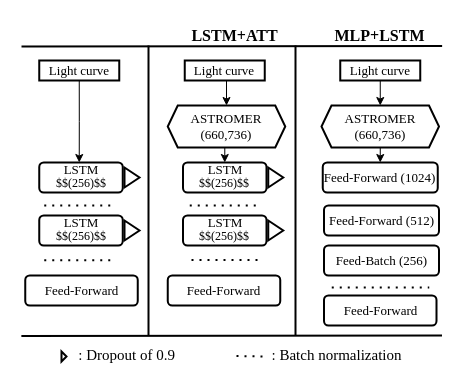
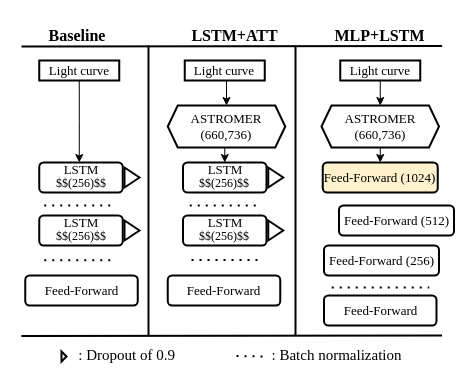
  <mxCell id="0" />
  <mxCell id="1" parent="0" />
  <mxCell id="2" style="edgeStyle=orthogonalEdgeStyle;rounded=0;orthogonalLoop=1;jettySize=auto;html=1;exitX=0.5;exitY=1;exitDx=0;exitDy=0;entryX=0.5;entryY=0;entryDx=0;entryDy=0;fontFamily=Times New Roman;fontSize=13;" parent="1" source="3" edge="1"><mxGeometry relative="1" as="geometry"><mxPoint x="78.75" y="162" as="targetPoint" /></mxGeometry></mxCell>
  <mxCell id="3" value="Light curve" style="rounded=0;whiteSpace=wrap;html=1;fontFamily=Times New Roman;strokeWidth=2;fontSize=13;" parent="1" vertex="1"><mxGeometry x="38.75" y="60" width="80" height="20" as="geometry" /></mxCell>
- <mxCell id="4" value="&lt;font style=&quot;font-size: 13px;&quot;&gt;Feed-Forward&amp;nbsp;(1024)&lt;/font&gt;" style="rounded=1;whiteSpace=wrap;html=1;strokeWidth=2;fontSize=13;fontFamily=Times New Roman;" parent="1" vertex="1"><mxGeometry x="322.25" y="162" width="115" height="30" as="geometry" /></mxCell>
- <mxCell id="5" value="&lt;font style=&quot;font-size: 13px;&quot;&gt;Feed-Forward&amp;nbsp;(512)&lt;/font&gt;" style="rounded=1;whiteSpace=wrap;html=1;strokeWidth=2;fontSize=13;fontFamily=Times New Roman;" parent="1" vertex="1"><mxGeometry x="323.5" y="205" width="115" height="30" as="geometry" /></mxCell>
- <mxCell id="6" value="&lt;font style=&quot;font-size: 13px;&quot;&gt;Feed-Batch&amp;nbsp;(256)&lt;/font&gt;" style="rounded=1;whiteSpace=wrap;html=1;strokeWidth=2;fontSize=13;fontFamily=Times New Roman;" parent="1" vertex="1"><mxGeometry x="323.5" y="245" width="115" height="30" as="geometry" /></mxCell>
+ <mxCell id="4" value="&lt;font style=&quot;font-size: 13px;&quot;&gt;Feed-Forward&amp;nbsp;(1024)&lt;/font&gt;" style="rounded=1;whiteSpace=wrap;html=1;strokeWidth=2;fontSize=13;fontFamily=Times New Roman;fillColor=#fff2cc;" parent="1" vertex="1"><mxGeometry x="322.25" y="162" width="115" height="30" as="geometry" /></mxCell>
+ <mxCell id="5" value="&lt;font style=&quot;font-size: 13px;&quot;&gt;Feed-Forward&amp;nbsp;(512)&lt;/font&gt;" style="rounded=1;whiteSpace=wrap;html=1;strokeWidth=2;fontSize=13;fontFamily=Times New Roman;" parent="1" vertex="1"><mxGeometry x="338.5" y="205" width="115" height="30" as="geometry" /></mxCell>
+ <mxCell id="6" value="&lt;font style=&quot;font-size: 13px;&quot;&gt;Feed-Forward&amp;nbsp;(256)&lt;/font&gt;" style="rounded=1;whiteSpace=wrap;html=1;strokeWidth=2;fontSize=13;fontFamily=Times New Roman;" parent="1" vertex="1"><mxGeometry x="323.5" y="245" width="115" height="30" as="geometry" /></mxCell>
  <mxCell id="7" value="" style="endArrow=none;html=1;rounded=0;fontFamily=Times New Roman;strokeWidth=2;fontSize=14;" parent="1" edge="1"><mxGeometry width="50" height="50" relative="1" as="geometry"><mxPoint x="148" y="335" as="sourcePoint" /><mxPoint x="148" y="45" as="targetPoint" /></mxGeometry></mxCell>
  <mxCell id="8" value="" style="endArrow=none;html=1;rounded=0;fontFamily=Times New Roman;strokeWidth=2;fontSize=14;" parent="1" edge="1"><mxGeometry width="50" height="50" relative="1" as="geometry"><mxPoint x="295" y="335" as="sourcePoint" /><mxPoint x="295" y="45" as="targetPoint" /></mxGeometry></mxCell>
  <mxCell id="9" value="" style="triangle;whiteSpace=wrap;html=1;fontFamily=Times New Roman;fontSize=13;strokeWidth=2;" parent="1" vertex="1"><mxGeometry x="267.75" y="167" width="15" height="20" as="geometry" /></mxCell>
  <mxCell id="10" value="" style="triangle;whiteSpace=wrap;html=1;fontFamily=Times New Roman;fontSize=14;strokeWidth=2;" parent="1" vertex="1"><mxGeometry x="61" y="351" width="5" height="10" as="geometry" /></mxCell>
  <mxCell id="11" value=": Dropout of 0.9&amp;nbsp;" style="text;html=1;strokeColor=none;fillColor=none;align=center;verticalAlign=middle;whiteSpace=wrap;rounded=0;fontFamily=Times New Roman;fontSize=15;" parent="1" vertex="1"><mxGeometry x="66" y="339" width="125" height="30" as="geometry" /></mxCell>
  <mxCell id="12" value="" style="endArrow=none;dashed=1;html=1;dashPattern=1 3;strokeWidth=2;rounded=0;fontFamily=Times New Roman;fontSize=13;" parent="1" edge="1"><mxGeometry width="50" height="50" relative="1" as="geometry"><mxPoint x="43.75" y="259.75" as="sourcePoint" /><mxPoint x="113.75" y="259.75" as="targetPoint" /></mxGeometry></mxCell>
  <mxCell id="13" value="" style="endArrow=none;dashed=1;html=1;dashPattern=1 3;strokeWidth=2;rounded=0;fontFamily=Times New Roman;fontSize=13;" parent="1" edge="1"><mxGeometry width="50" height="50" relative="1" as="geometry"><mxPoint x="43.75" y="205" as="sourcePoint" /><mxPoint x="113.75" y="205" as="targetPoint" /></mxGeometry></mxCell>
  <mxCell id="14" value="" style="endArrow=none;dashed=1;html=1;dashPattern=1 3;strokeWidth=2;rounded=0;fontFamily=Times New Roman;fontSize=13;" parent="1" edge="1"><mxGeometry width="50" height="50" relative="1" as="geometry"><mxPoint x="189.25" y="205" as="sourcePoint" /><mxPoint x="259.25" y="205" as="targetPoint" /></mxGeometry></mxCell>
  <mxCell id="15" value="" style="endArrow=none;dashed=1;html=1;dashPattern=1 3;strokeWidth=2;rounded=0;fontFamily=Times New Roman;fontSize=13;" parent="1" edge="1"><mxGeometry width="50" height="50" relative="1" as="geometry"><mxPoint x="191" y="259.5" as="sourcePoint" /><mxPoint x="261" y="259.5" as="targetPoint" /></mxGeometry></mxCell>
  <mxCell id="16" value="" style="endArrow=none;dashed=1;html=1;dashPattern=1 3;strokeWidth=2;rounded=0;fontFamily=Times New Roman;fontSize=13;" parent="1" edge="1"><mxGeometry width="50" height="50" relative="1" as="geometry"><mxPoint x="331.25" y="287" as="sourcePoint" /><mxPoint x="428.75" y="287" as="targetPoint" /></mxGeometry></mxCell>
  <mxCell id="17" value="" style="endArrow=none;dashed=1;html=1;dashPattern=1 3;strokeWidth=2;rounded=0;fontFamily=Times New Roman;fontSize=14;" parent="1" edge="1"><mxGeometry width="50" height="50" relative="1" as="geometry"><mxPoint x="236" y="355.5" as="sourcePoint" /><mxPoint x="266" y="356" as="targetPoint" /></mxGeometry></mxCell>
  <mxCell id="18" value=": Batch normalization" style="text;html=1;strokeColor=none;fillColor=none;align=center;verticalAlign=middle;whiteSpace=wrap;rounded=0;fontFamily=Times New Roman;fontSize=15;" parent="1" vertex="1"><mxGeometry x="269" y="339" width="134.5" height="30" as="geometry" /></mxCell>
+ <mxCell id="19" value="&lt;b style=&quot;font-size: 16px;&quot;&gt;Baseline&lt;/b&gt;" style="text;html=1;strokeColor=none;fillColor=none;align=center;verticalAlign=middle;whiteSpace=wrap;rounded=0;fontFamily=Times New Roman;fontSize=16;" parent="1" vertex="1"><mxGeometry x="47" y="20" width="60" height="30" as="geometry" /></mxCell>
  <mxCell id="20" value="&lt;b style=&quot;font-size: 16px;&quot;&gt;LSTM+ATT&lt;/b&gt;" style="text;html=1;strokeColor=none;fillColor=none;align=center;verticalAlign=middle;whiteSpace=wrap;rounded=0;fontFamily=Times New Roman;fontSize=16;" parent="1" vertex="1"><mxGeometry x="191.75" y="20" width="85" height="30" as="geometry" /></mxCell>
  <mxCell id="21" value="&lt;b style=&quot;font-size: 16px;&quot;&gt;MLP+LSTM&lt;/b&gt;" style="text;html=1;strokeColor=none;fillColor=none;align=center;verticalAlign=middle;whiteSpace=wrap;rounded=0;fontFamily=Times New Roman;fontSize=16;" parent="1" vertex="1"><mxGeometry x="337.25" y="20" width="85" height="30" as="geometry" /></mxCell>
  <mxCell id="22" style="edgeStyle=orthogonalEdgeStyle;rounded=0;orthogonalLoop=1;jettySize=auto;html=1;exitX=0.5;exitY=1;exitDx=0;exitDy=0;entryX=0.5;entryY=0;entryDx=0;entryDy=0;fontFamily=Times New Roman;fontSize=13;" parent="1" source="23" target="31" edge="1"><mxGeometry relative="1" as="geometry" /></mxCell>
  <mxCell id="23" value="Light curve" style="rounded=0;whiteSpace=wrap;html=1;fontFamily=Times New Roman;strokeWidth=2;fontSize=13;" parent="1" vertex="1"><mxGeometry x="184.25" y="60" width="80" height="20" as="geometry" /></mxCell>
  <mxCell id="24" value="&lt;font style=&quot;font-size: 13px;&quot;&gt;LSTM&lt;br&gt;&amp;nbsp;&lt;/font&gt;" style="rounded=1;whiteSpace=wrap;html=1;strokeWidth=2;fontSize=13;fontFamily=Times New Roman;" parent="1" vertex="1"><mxGeometry x="182.5" y="162" width="83.5" height="30" as="geometry" /></mxCell>
  <mxCell id="25" value="Feed-Forward" style="rounded=1;whiteSpace=wrap;html=1;strokeWidth=2;fontSize=13;fontFamily=Times New Roman;" parent="1" vertex="1"><mxGeometry x="323.5" y="295" width="112.5" height="30" as="geometry" /></mxCell>
  <mxCell id="26" style="edgeStyle=orthogonalEdgeStyle;rounded=0;orthogonalLoop=1;jettySize=auto;html=1;exitX=0.5;exitY=1;exitDx=0;exitDy=0;entryX=0.5;entryY=0;entryDx=0;entryDy=0;fontFamily=Times New Roman;fontSize=13;" parent="1" source="27" target="4" edge="1"><mxGeometry relative="1" as="geometry" /></mxCell>
  <mxCell id="27" value="ASTROMER&lt;br&gt;&lt;font style=&quot;font-size: 13px;&quot;&gt;(&lt;span style=&quot;background-color: rgb(255, 255, 255); text-align: left;&quot;&gt;660,736&lt;/span&gt;&lt;span style=&quot;background-color: initial;&quot;&gt;)&lt;/span&gt;&lt;/font&gt;" style="shape=hexagon;perimeter=hexagonPerimeter2;whiteSpace=wrap;html=1;fixedSize=1;fontFamily=Times New Roman;size=10;strokeWidth=2;fontSize=13;" parent="1" vertex="1"><mxGeometry x="321" y="105" width="117.5" height="42" as="geometry" /></mxCell>
  <mxCell id="28" style="edgeStyle=orthogonalEdgeStyle;rounded=0;orthogonalLoop=1;jettySize=auto;html=1;exitX=0.5;exitY=1;exitDx=0;exitDy=0;entryX=0.5;entryY=0;entryDx=0;entryDy=0;fontFamily=Times New Roman;fontSize=13;" parent="1" source="29" target="27" edge="1"><mxGeometry relative="1" as="geometry" /></mxCell>
  <mxCell id="29" value="Light curve" style="rounded=0;whiteSpace=wrap;html=1;fontFamily=Times New Roman;strokeWidth=2;fontSize=13;" parent="1" vertex="1"><mxGeometry x="339.75" y="60" width="80" height="20" as="geometry" /></mxCell>
  <mxCell id="30" style="edgeStyle=orthogonalEdgeStyle;rounded=0;orthogonalLoop=1;jettySize=auto;html=1;exitX=0.5;exitY=1;exitDx=0;exitDy=0;entryX=0.5;entryY=0;entryDx=0;entryDy=0;fontFamily=Times New Roman;fontSize=13;" parent="1" source="31" target="24" edge="1"><mxGeometry relative="1" as="geometry" /></mxCell>
  <mxCell id="31" value="ASTROMER&lt;br&gt;&lt;font style=&quot;font-size: 13px;&quot;&gt;(&lt;span style=&quot;background-color: rgb(255, 255, 255); text-align: left;&quot;&gt;660,736&lt;/span&gt;&lt;span style=&quot;background-color: initial;&quot;&gt;)&lt;/span&gt;&lt;/font&gt;" style="shape=hexagon;perimeter=hexagonPerimeter2;whiteSpace=wrap;html=1;fixedSize=1;fontFamily=Times New Roman;size=10;strokeWidth=2;fontSize=13;" parent="1" vertex="1"><mxGeometry x="167.25" y="105" width="117.5" height="42" as="geometry" /></mxCell>
  <mxCell id="32" value="Feed-Forward" style="rounded=1;whiteSpace=wrap;html=1;strokeWidth=2;fontSize=13;fontFamily=Times New Roman;" parent="1" vertex="1"><mxGeometry x="167.25" y="275" width="112.5" height="30" as="geometry" /></mxCell>
  <mxCell id="33" value="Feed-Forward" style="rounded=1;whiteSpace=wrap;html=1;strokeWidth=2;fontSize=13;fontFamily=Times New Roman;" parent="1" vertex="1"><mxGeometry x="24.75" y="275" width="112.5" height="30" as="geometry" /></mxCell>
  <mxCell id="34" value="" style="endArrow=none;html=1;rounded=0;fontFamily=Times New Roman;strokeWidth=2;fontSize=14;" parent="1" edge="1"><mxGeometry width="50" height="50" relative="1" as="geometry"><mxPoint x="21" y="46" as="sourcePoint" /><mxPoint x="441.63" y="45.5" as="targetPoint" /></mxGeometry></mxCell>
  <mxCell id="35" value="" style="endArrow=none;html=1;rounded=0;fontFamily=Times New Roman;strokeWidth=2;fontSize=14;" parent="1" edge="1"><mxGeometry width="50" height="50" relative="1" as="geometry"><mxPoint x="20.87" y="335.5" as="sourcePoint" /><mxPoint x="441.5" y="335" as="targetPoint" /></mxGeometry></mxCell>
  <mxCell id="36" value="&lt;font style=&quot;font-size: 12px;&quot;&gt;$$(256)$$&lt;/font&gt;" style="text;html=1;strokeColor=none;fillColor=none;align=center;verticalAlign=middle;whiteSpace=wrap;rounded=0;fontFamily=Times New Roman;fontSize=13;" parent="1" vertex="1"><mxGeometry x="194.25" y="167" width="60" height="30" as="geometry" /></mxCell>
  <mxCell id="37" value="" style="triangle;whiteSpace=wrap;html=1;fontFamily=Times New Roman;fontSize=13;strokeWidth=2;" parent="1" vertex="1"><mxGeometry x="267.75" y="220" width="15" height="20" as="geometry" /></mxCell>
  <mxCell id="38" value="&lt;font style=&quot;font-size: 13px;&quot;&gt;LSTM&lt;br&gt;&amp;nbsp;&lt;/font&gt;" style="rounded=1;whiteSpace=wrap;html=1;strokeWidth=2;fontSize=13;fontFamily=Times New Roman;" parent="1" vertex="1"><mxGeometry x="182.5" y="215" width="83.5" height="30" as="geometry" /></mxCell>
  <mxCell id="39" value="&lt;font style=&quot;font-size: 12px;&quot;&gt;$$(256)$$&lt;/font&gt;" style="text;html=1;strokeColor=none;fillColor=none;align=center;verticalAlign=middle;whiteSpace=wrap;rounded=0;fontFamily=Times New Roman;fontSize=13;" parent="1" vertex="1"><mxGeometry x="194.25" y="220" width="60" height="30" as="geometry" /></mxCell>
  <mxCell id="40" value="" style="triangle;whiteSpace=wrap;html=1;fontFamily=Times New Roman;fontSize=13;strokeWidth=2;" parent="1" vertex="1"><mxGeometry x="124" y="167" width="15" height="20" as="geometry" /></mxCell>
  <mxCell id="41" value="&lt;font style=&quot;font-size: 13px;&quot;&gt;LSTM&lt;br&gt;&amp;nbsp;&lt;/font&gt;" style="rounded=1;whiteSpace=wrap;html=1;strokeWidth=2;fontSize=13;fontFamily=Times New Roman;" parent="1" vertex="1"><mxGeometry x="38.75" y="162" width="83.5" height="30" as="geometry" /></mxCell>
  <mxCell id="42" value="&lt;font style=&quot;font-size: 12px;&quot;&gt;$$(256)$$&lt;/font&gt;" style="text;html=1;strokeColor=none;fillColor=none;align=center;verticalAlign=middle;whiteSpace=wrap;rounded=0;fontFamily=Times New Roman;fontSize=13;" parent="1" vertex="1"><mxGeometry x="50.5" y="167" width="60" height="30" as="geometry" /></mxCell>
  <mxCell id="43" value="" style="triangle;whiteSpace=wrap;html=1;fontFamily=Times New Roman;fontSize=13;strokeWidth=2;" parent="1" vertex="1"><mxGeometry x="124" y="220" width="15" height="20" as="geometry" /></mxCell>
  <mxCell id="44" value="&lt;font style=&quot;font-size: 13px;&quot;&gt;LSTM&lt;br&gt;&amp;nbsp;&lt;/font&gt;" style="rounded=1;whiteSpace=wrap;html=1;strokeWidth=2;fontSize=13;fontFamily=Times New Roman;" parent="1" vertex="1"><mxGeometry x="38.75" y="215" width="83.5" height="30" as="geometry" /></mxCell>
  <mxCell id="45" value="&lt;font style=&quot;font-size: 12px;&quot;&gt;$$(256)$$&lt;/font&gt;" style="text;html=1;strokeColor=none;fillColor=none;align=center;verticalAlign=middle;whiteSpace=wrap;rounded=0;fontFamily=Times New Roman;fontSize=13;" parent="1" vertex="1"><mxGeometry x="50.5" y="220" width="60" height="30" as="geometry" /></mxCell>
